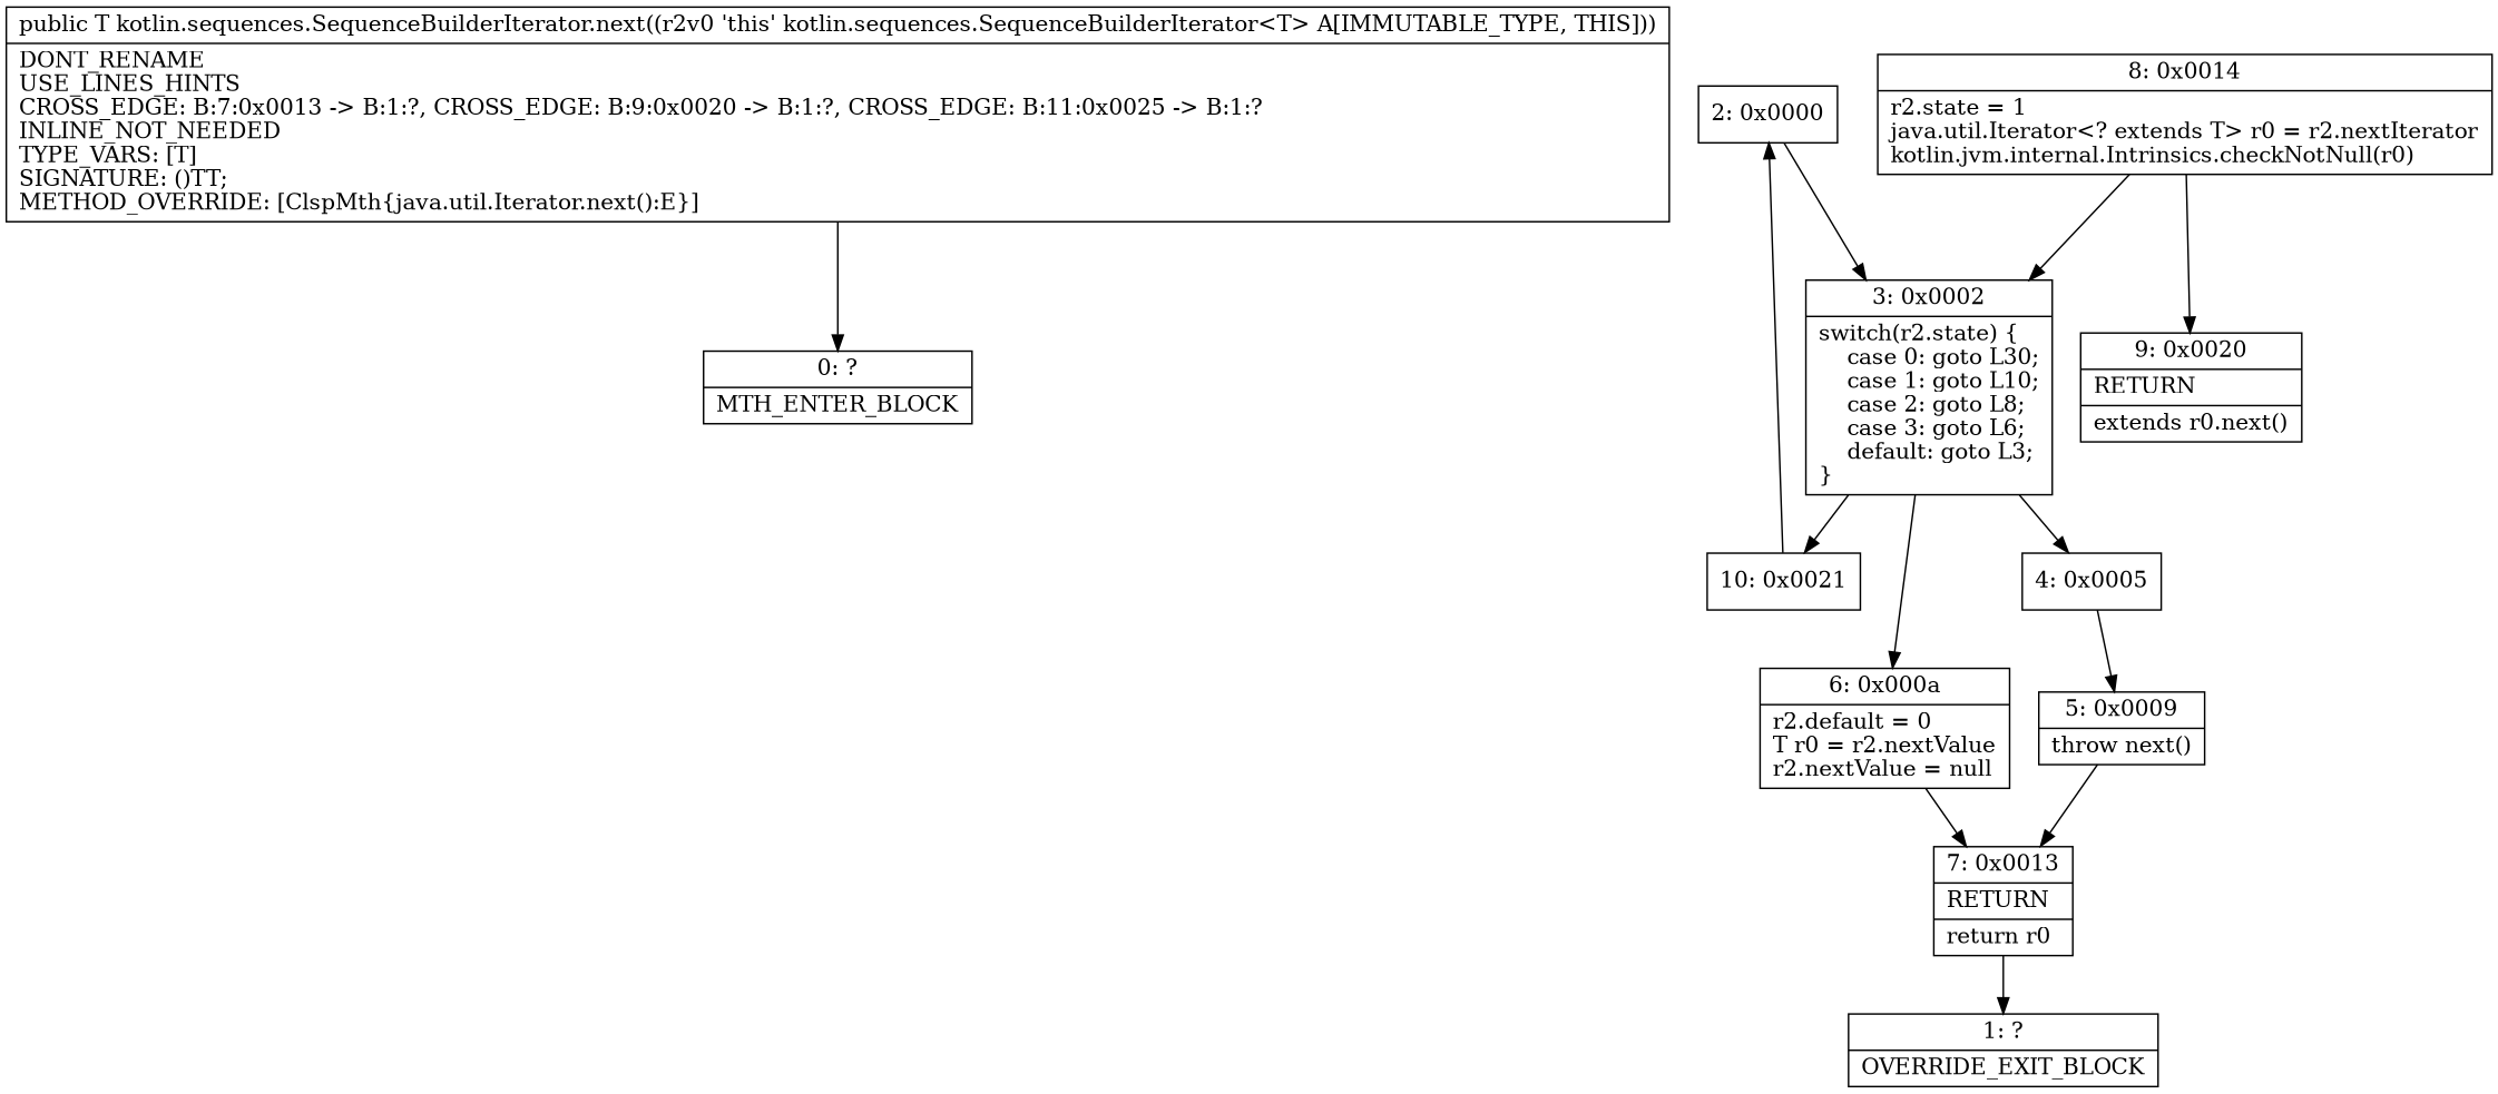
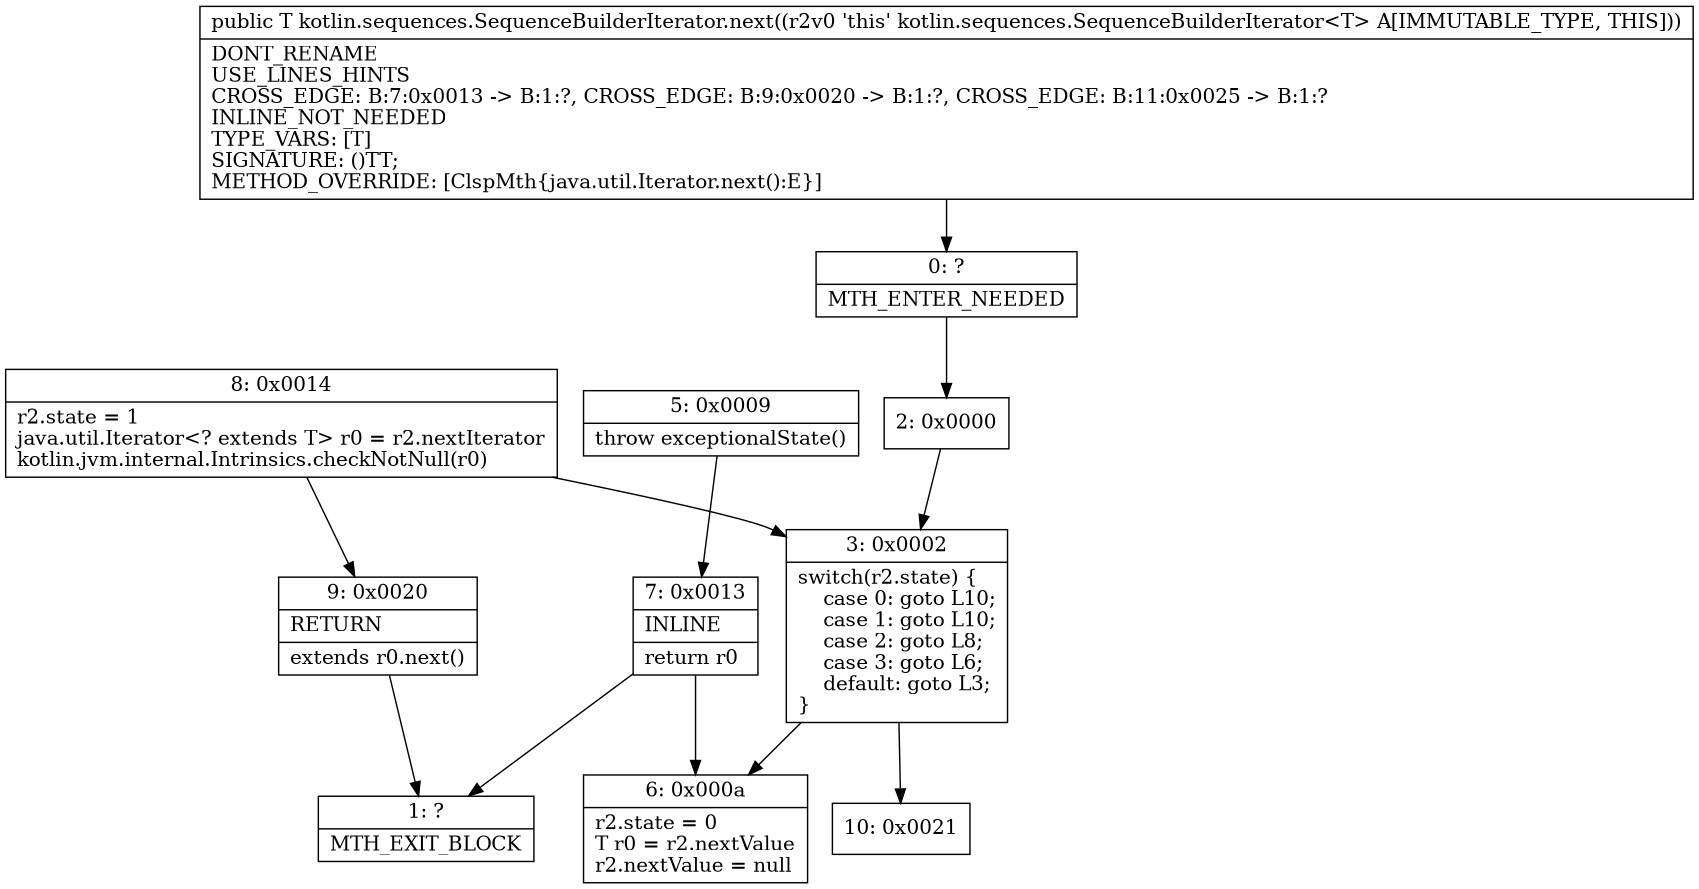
  digraph {
    node [shape=record]
-   n1 [label="{0\:\ ?|MTH_ENTER_BLOCK\l}"]
+   n1 [label="{0\:\ ?|MTH_ENTER_NEEDED\l}"]
    n2 [label="{2\:\ 0x0000}"]
-   n3 [label="{3\:\ 0x0002|switch(r2.state) \{\l    case 0: goto L30;\l    case 1: goto L10;\l    case 2: goto L8;\l    case 3: goto L6;\l    default: goto L3;\l\}\l}"]
-   n4 [label="{4\:\ 0x0005}"]
-   n5 [label="{6\:\ 0x000a|r2.default = 0\lT r0 = r2.nextValue\lr2.nextValue = null\l}"]
+   n3 [label="{3\:\ 0x0002|switch(r2.state) \{\l    case 0: goto L10;\l    case 1: goto L10;\l    case 2: goto L8;\l    case 3: goto L6;\l    default: goto L3;\l\}\l}"]
+   n5 [label="{6\:\ 0x000a|r2.state = 0\lT r0 = r2.nextValue\lr2.nextValue = null\l}"]
    n6 [label="{10\:\ 0x0021}"]
-   n7 [label="{5\:\ 0x0009|throw next()\l}"]
-   n8 [label="{7\:\ 0x0013|RETURN\l|return r0\l}"]
+   n7 [label="{5\:\ 0x0009|throw exceptionalState()\l}"]
+   n8 [label="{7\:\ 0x0013|INLINE\l|return r0\l}"]
    n9 [label="{8\:\ 0x0014|r2.state = 1\ljava.util.Iterator\<? extends T\> r0 = r2.nextIterator\lkotlin.jvm.internal.Intrinsics.checkNotNull(r0)\l}"]
    n10 [label="{9\:\ 0x0020|RETURN\l|extends r0.next()\l}"]
-   n11 [label="{1\:\ ?|OVERRIDE_EXIT_BLOCK\l}"]
+   n11 [label="{1\:\ ?|MTH_EXIT_BLOCK\l}"]
    n12 [label="{public T kotlin.sequences.SequenceBuilderIterator.next((r2v0 'this' kotlin.sequences.SequenceBuilderIterator\<T\> A[IMMUTABLE_TYPE, THIS]))  | DONT_RENAME\lUSE_LINES_HINTS\lCROSS_EDGE: B:7:0x0013 \-\> B:1:?, CROSS_EDGE: B:9:0x0020 \-\> B:1:?, CROSS_EDGE: B:11:0x0025 \-\> B:1:?\lINLINE_NOT_NEEDED\lTYPE_VARS: [T]\lSIGNATURE: ()TT;\lMETHOD_OVERRIDE: [ClspMth\{java.util.Iterator.next():E\}]\l}"]
-   n6 -> n2
+   n1 -> n2
    n2 -> n3
-   n3 -> n4
    n3 -> n5
    n3 -> n6
-   n4 -> n7
-   n5 -> n8
+   n8 -> n5
    n7 -> n8
    n8 -> n11
    n9 -> n3
    n9 -> n10
+   n10 -> n11
    n12 -> n1
  }
